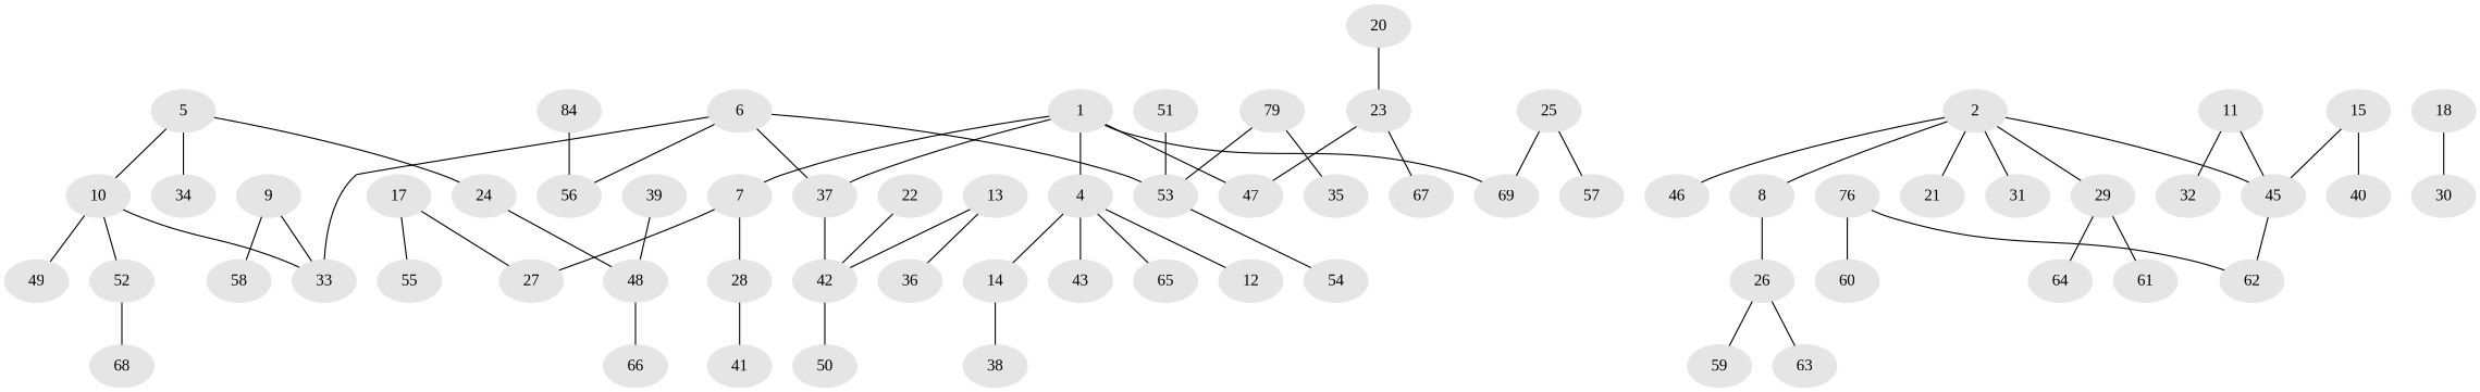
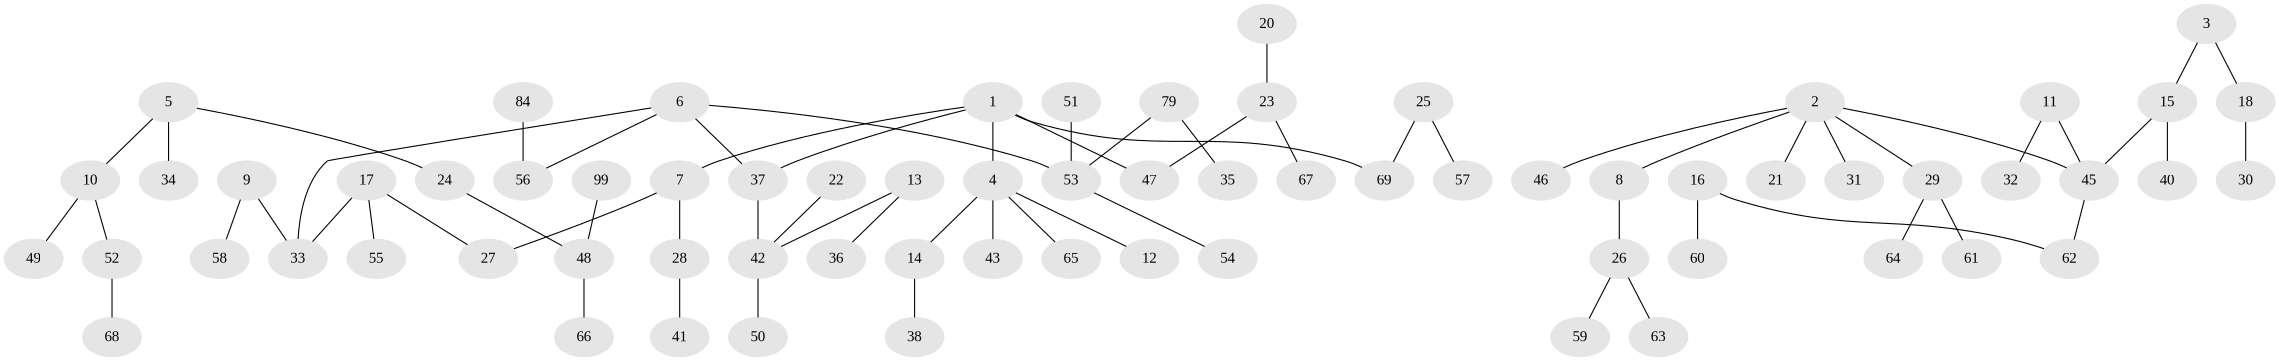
  graph {
    fontname="Liberation Serif"
    node [color=gray90 fontname="Liberation Serif" style=filled]
    edge [fontname="Liberation Serif" weight=1.0]
    1
    4
    7
    37
    47
    69
    12
    14
    43
    65
    27
    28
    15
    45
    40
    42
    2
    8
    21
    29
    31
    46
    26
    61
    64
    62
+   3
    18
    30
    38
    5
    10
    24
    34
    33
    49
    52
    48
    6
    53
    56
    54
    41
    59
    63
    9
    58
    11
    32
    13
    36
    50
-   16 [label=76]
+   16
    60
    17
    55
    n57 [label=79]
    35
    20
    23
    67
    22
    66
    25
    57
-   39
+   39 [label=99]
    n67 [label=84]
    68
    51
    1 -- 4
    1 -- 7
    1 -- 37
    1 -- 47
    1 -- 69
    4 -- 12
    4 -- 14
    4 -- 43
    4 -- 65
    7 -- 27
    7 -- 28
    37 -- 42
    14 -- 38
    28 -- 41
    15 -- 45
    15 -- 40
    45 -- 62
    42 -- 50
    2 -- 45
    2 -- 8
    2 -- 21
    2 -- 29
    2 -- 31
    2 -- 46
    8 -- 26
    29 -- 61
    29 -- 64
    26 -- 59
    26 -- 63
+   3 -- 15
+   3 -- 18
    18 -- 30
    5 -- 10
    5 -- 24
    5 -- 34
-   10 -- 33
+   17 -- 33
    10 -- 49
    10 -- 52
    24 -- 48
    52 -- 68
    48 -- 66
    6 -- 37
    6 -- 33
    6 -- 53
    6 -- 56
    53 -- 54
    9 -- 33
    9 -- 58
    11 -- 45
    11 -- 32
    13 -- 42
    13 -- 36
    16 -- 62
    16 -- 60
    17 -- 27
    17 -- 55
    n57 -- 53
    n57 -- 35
    20 -- 23
    23 -- 47
    23 -- 67
    22 -- 42
    25 -- 69
    25 -- 57
    39 -- 48
    n67 -- 56
    51 -- 53
  }
